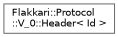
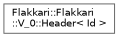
  digraph {
    rankdir=LR
-   n1 [color=grey40 fillcolor=white fontname=Helvetica fontsize=10 height=0.2 label="Flakkari::Protocol\l::V_0::Header\< Id \>" shape=box style=filled width=0.4]
+   n1 [color=grey40 fillcolor=white fontname=Helvetica fontsize=10 height=0.2 label="Flakkari::Flakkari\l::V_0::Header\< Id \>" shape=box style=filled width=0.4]
  }
